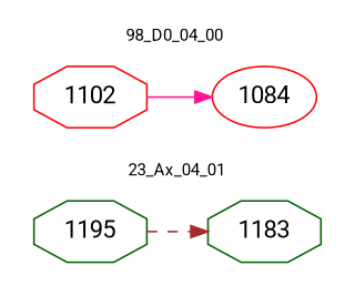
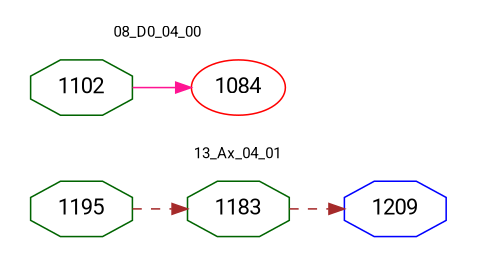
  digraph {
    fontname=Roboto
    rankdir=LR
    node [color=darkgreen fontname=Roboto shape=octagon]
    edge [color=brown fontname=Roboto style=dashed]
    n1 [label=1195]
    n2 [label=1183]
-   n4 [color=red label=1102]
+   n3 [color=blue label=1209]
+   n4 [label=1102]
    n5 [color=red label=1084 shape=ellipse]
    subgraph cluster_1 {
      color=white
      fontsize=10
-     label="23_Ax_04_01"
+     label="13_Ax_04_01"
      n1
      n2
+     n3
    }
    subgraph cluster_2 {
      color=white
      fontsize=10
-     label="98_D0_04_00"
+     label="08_D0_04_00"
      n4
      n5
    }
    n1 -> n2
+   n2 -> n3
    n4 -> n5 [color=deeppink style=solid]
  }
